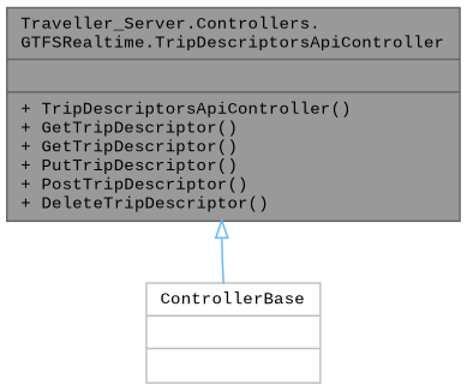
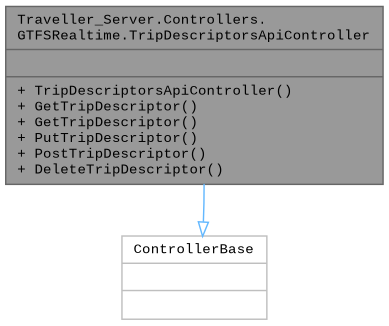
  digraph {
    fontname="Liberation Mono"
    node [fontname="Liberation Mono" fontsize=10 shape=record style=filled]
    n1 [color=gray40 fillcolor=grey60 fontcolor=black height=0.2 label="{Traveller_Server.Controllers.\lGTFSRealtime.TripDescriptorsApiController\n||+ TripDescriptorsApiController()\l+ GetTripDescriptor()\l+ GetTripDescriptor()\l+ PutTripDescriptor()\l+ PostTripDescriptor()\l+ DeleteTripDescriptor()\l}" width=0.4]
    n2 [color=grey75 fillcolor=white height=0.2 label="{ControllerBase\n||}" width=0.4]
-   n1 -> n2 [arrowtail=onormal color=steelblue1 dir=back fontname="Liberation Mono" fontsize=10 labelfontname=Helvetica labelfontsize=10 style=solid]
+   n2 -> n1 [arrowtail=onormal color=steelblue1 dir=back fontname="Liberation Mono" fontsize=10 labelfontname=Helvetica labelfontsize=10 style=solid]
  }
